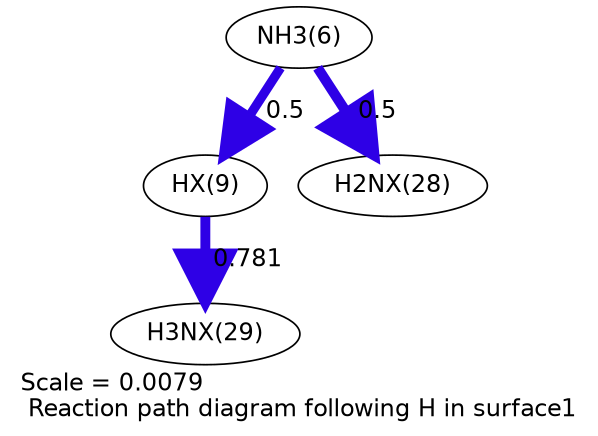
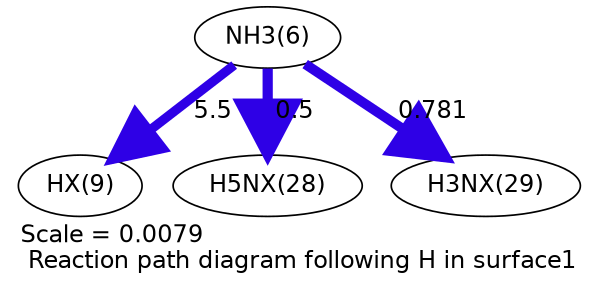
  digraph {
    fontname=Helvetica
    label="Scale = 0.0079\l Reaction path diagram following H in surface1"
    node [fontname=Helvetica]
    edge [fontname=Helvetica]
    n1 [label="NH3(6)"]
    n2 [label="HX(9)"]
-   n3 [label="H2NX(28)"]
+   n3 [label="H5NX(28)"]
    n4 [label="H3NX(29)"]
-   n1 -> n2 [arrowsize=2.74 color="0.7, 1, 0.9" label=" 0.5" penwidth=5.48]
+   n1 -> n2 [arrowsize=2.74 color="0.7, 1, 0.9" label=" 5.5" penwidth=5.48]
    n1 -> n3 [arrowsize=3 color="0.7, 1.5, 0.9" label=" 0.5" penwidth=6]
-   n2 -> n4 [arrowsize=2.91 color="0.7, 1.28, 0.9" label=" 0.781" penwidth=5.81]
+   n1 -> n4 [arrowsize=2.91 color="0.7, 1.28, 0.9" label=" 0.781" penwidth=5.81]
  }
